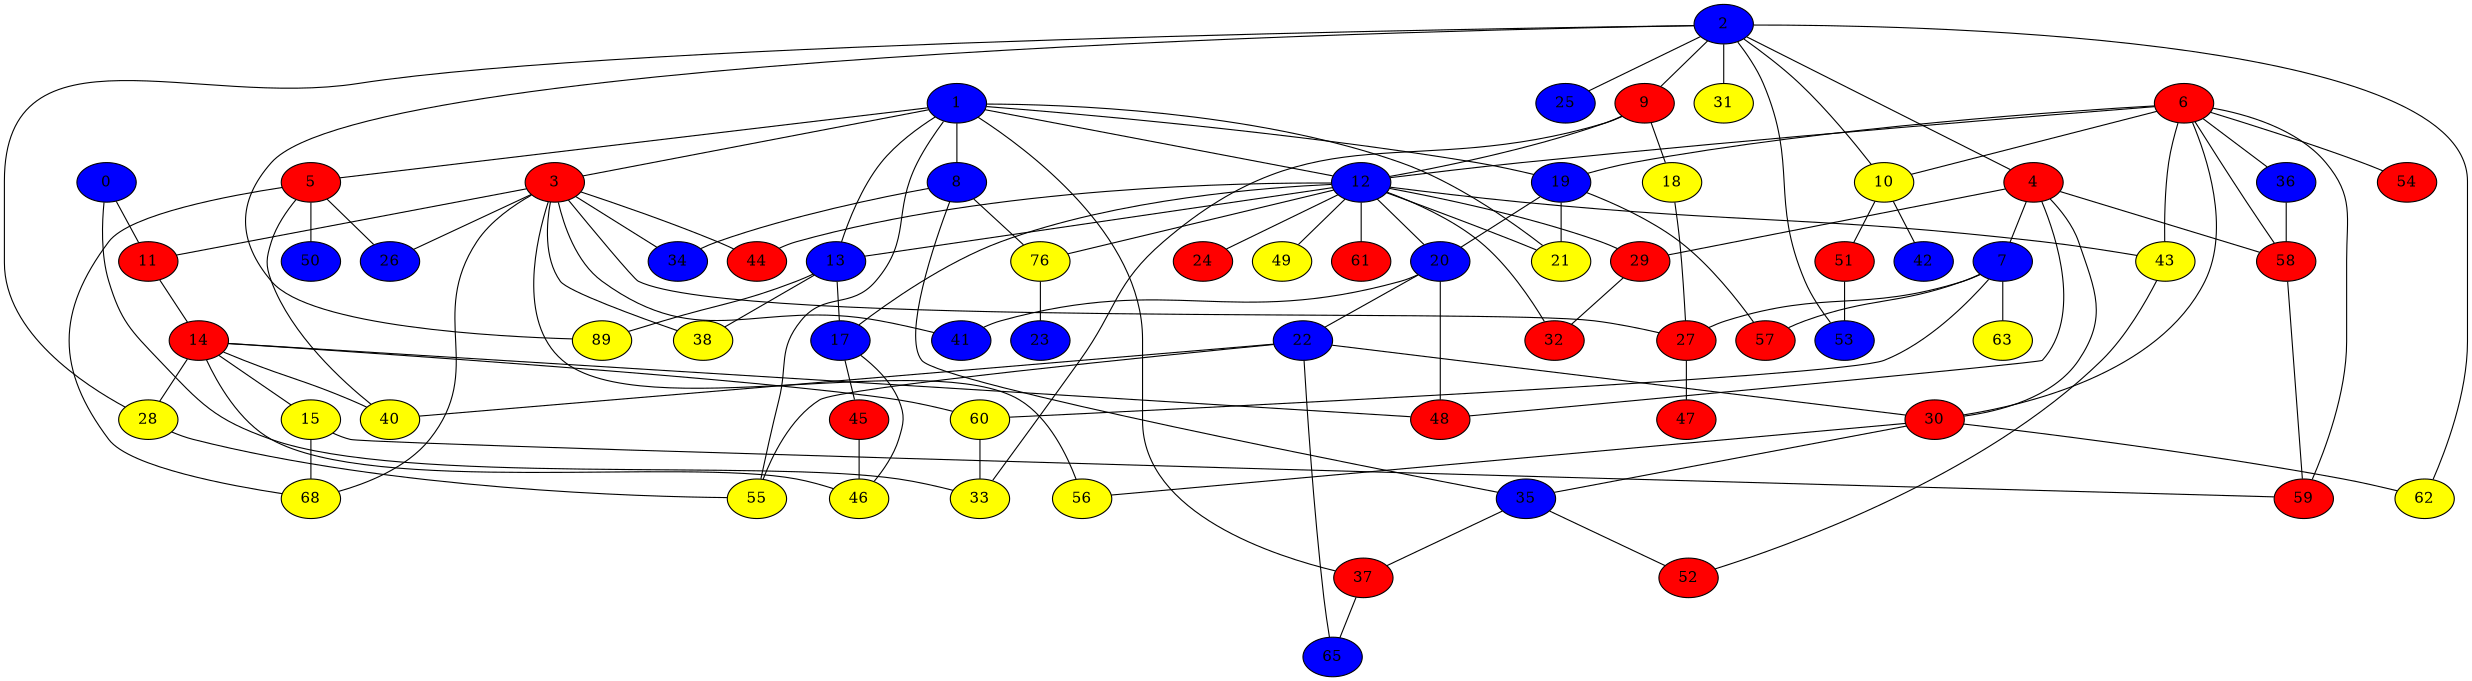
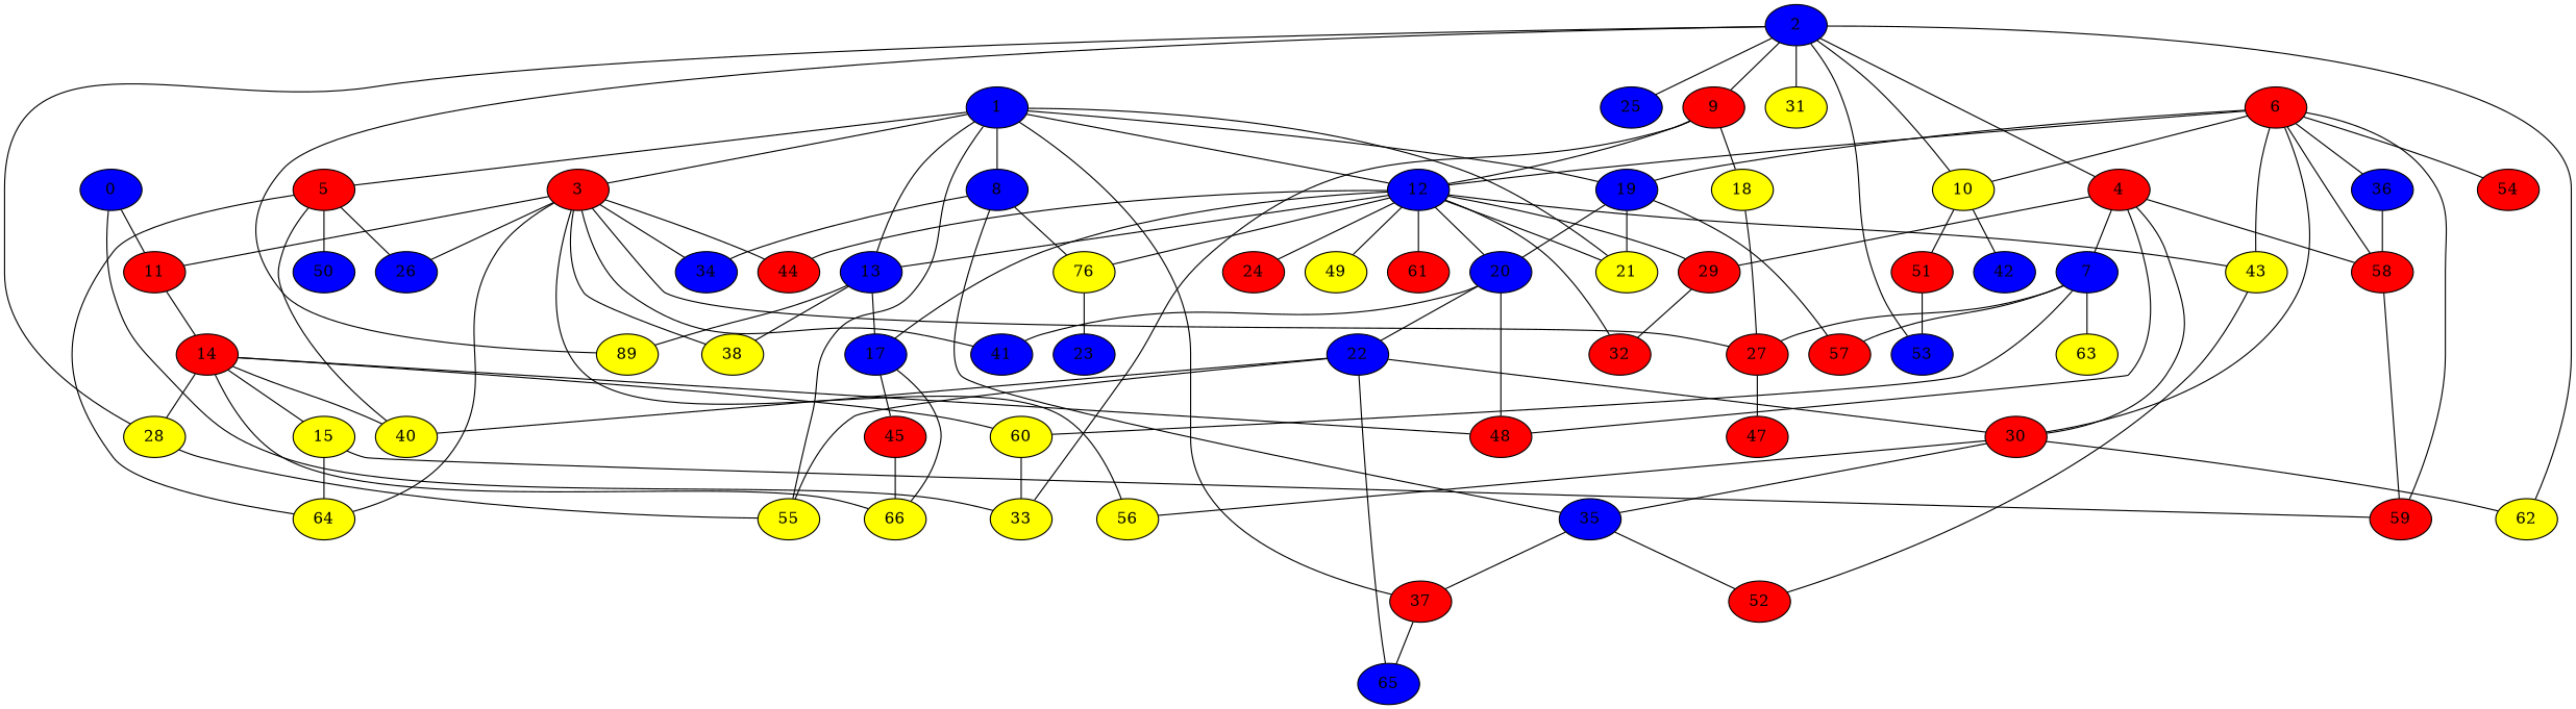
  graph {
    node [fillcolor=red style=filled]
    0 [fillcolor=blue]
    11
    33 [fillcolor=yellow]
    14
    1 [fillcolor=blue]
    3
    5
    8 [fillcolor=blue]
    12 [fillcolor=blue]
    13 [fillcolor=blue]
    19 [fillcolor=blue]
    21 [fillcolor=yellow]
    37
    55 [fillcolor=yellow]
    26 [fillcolor=blue]
    27
    34 [fillcolor=blue]
    38 [fillcolor=yellow]
    41 [fillcolor=blue]
    44
    56 [fillcolor=yellow]
-   64 [fillcolor=yellow label=68]
+   64 [fillcolor=yellow]
    40 [fillcolor=yellow]
    50 [fillcolor=blue]
    n25 [fillcolor=yellow label=76]
    35 [fillcolor=blue]
    29
    43 [fillcolor=yellow]
    17 [fillcolor=blue]
    20 [fillcolor=blue]
    24
    32
    49 [fillcolor=yellow]
    61
    n35 [fillcolor=yellow label=89]
    57
    65 [fillcolor=blue]
    2 [fillcolor=blue]
    4
    9
    10 [fillcolor=yellow]
    25 [fillcolor=blue]
    28 [fillcolor=yellow]
    31 [fillcolor=yellow]
    53 [fillcolor=blue]
    62 [fillcolor=yellow]
    7 [fillcolor=blue]
    30
    48
    58
    18 [fillcolor=yellow]
    42 [fillcolor=blue]
    51
    47
    60 [fillcolor=yellow]
    63 [fillcolor=yellow]
    59
    6
    36 [fillcolor=blue]
    54
    52
    23 [fillcolor=blue]
    15 [fillcolor=yellow]
-   46 [fillcolor=yellow]
+   46 [fillcolor=yellow label=66]
    45
    22 [fillcolor=blue]
    0 -- 11
    0 -- 33
    11 -- 14
    14 -- 40
    14 -- 28
    14 -- 48
    14 -- 60
    14 -- 15
    14 -- 46
    1 -- 3
    1 -- 5
    1 -- 8
    1 -- 12
    1 -- 13
    1 -- 19
    1 -- 21
    1 -- 37
    1 -- 55
    3 -- 11
    3 -- 26
    3 -- 27
    3 -- 34
    3 -- 38
    3 -- 41
    3 -- 44
    3 -- 56
    3 -- 64
    5 -- 26
    5 -- 64
    5 -- 40
    5 -- 50
    8 -- 34
    8 -- n25
    8 -- 35
    12 -- 13
    12 -- 21
    12 -- 44
    12 -- n25
    12 -- 29
    12 -- 43
    12 -- 17
    12 -- 20
    12 -- 24
    12 -- 32
    12 -- 49
    12 -- 61
    13 -- 38
    13 -- 17
    13 -- n35
    19 -- 21
    19 -- 20
    19 -- 57
    37 -- 65
    27 -- 47
    n25 -- 23
    35 -- 37
    35 -- 52
    29 -- 32
    43 -- 52
    17 -- 46
    17 -- 45
    20 -- 41
    20 -- 48
    20 -- 22
    2 -- n35
    2 -- 4
    2 -- 9
    2 -- 10
    2 -- 25
    2 -- 28
    2 -- 31
    2 -- 53
    2 -- 62
    4 -- 29
    4 -- 7
    4 -- 30
    4 -- 48
    4 -- 58
    9 -- 33
    9 -- 12
    9 -- 18
    10 -- 42
    10 -- 51
    28 -- 55
    7 -- 27
    7 -- 57
    7 -- 60
    7 -- 63
    30 -- 56
    30 -- 35
    30 -- 62
    58 -- 59
    18 -- 27
    51 -- 53
    60 -- 33
    6 -- 12
    6 -- 19
    6 -- 43
    6 -- 10
    6 -- 30
    6 -- 58
    6 -- 59
    6 -- 36
    6 -- 54
    36 -- 58
    15 -- 64
    15 -- 59
    45 -- 46
    22 -- 55
    22 -- 40
    22 -- 65
    22 -- 30
  }
